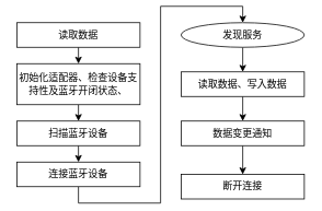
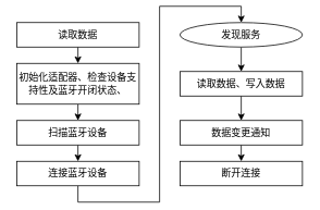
  <mxCell id="0" />
  <mxCell id="1" parent="0" />
  <mxCell id="2" style="edgeStyle=orthogonalEdgeStyle;rounded=0;orthogonalLoop=1;jettySize=auto;html=1;exitX=0.5;exitY=1;exitDx=0;exitDy=0;entryX=0.5;entryY=0;entryDx=0;entryDy=0;" parent="1" source="3" target="5" edge="1"><mxGeometry relative="1" as="geometry" /></mxCell>
  <mxCell id="3" value="&lt;font face=&quot;宋体&quot;&gt;读取数据&lt;/font&gt;" style="rounded=0;whiteSpace=wrap;html=1;" parent="1" vertex="1"><mxGeometry x="20" y="20" width="150" height="30" as="geometry" /></mxCell>
  <mxCell id="4" style="edgeStyle=orthogonalEdgeStyle;rounded=0;orthogonalLoop=1;jettySize=auto;html=1;exitX=0.5;exitY=1;exitDx=0;exitDy=0;entryX=0.5;entryY=0;entryDx=0;entryDy=0;" parent="1" source="5" target="7" edge="1"><mxGeometry relative="1" as="geometry" /></mxCell>
  <mxCell id="5" value="&lt;font face=&quot;宋体&quot;&gt;初始化适配器、检查设备支持性及蓝牙开闭状态、&lt;br&gt;&lt;/font&gt;" style="rounded=0;whiteSpace=wrap;html=1;" parent="1" vertex="1"><mxGeometry x="20" y="70" width="150" height="50" as="geometry" /></mxCell>
  <mxCell id="6" style="edgeStyle=orthogonalEdgeStyle;rounded=0;orthogonalLoop=1;jettySize=auto;html=1;exitX=0.5;exitY=1;exitDx=0;exitDy=0;entryX=0.5;entryY=0;entryDx=0;entryDy=0;" parent="1" source="7" target="9" edge="1"><mxGeometry relative="1" as="geometry" /></mxCell>
  <mxCell id="7" value="&lt;font face=&quot;宋体&quot;&gt;扫描蓝牙设备&lt;/font&gt;" style="rounded=0;whiteSpace=wrap;html=1;" parent="1" vertex="1"><mxGeometry x="20" y="140" width="150" height="30" as="geometry" /></mxCell>
  <mxCell id="8" style="edgeStyle=orthogonalEdgeStyle;rounded=0;orthogonalLoop=1;jettySize=auto;html=1;exitX=0.5;exitY=1;exitDx=0;exitDy=0;entryX=0.5;entryY=0;entryDx=0;entryDy=0;" parent="1" source="9" target="11" edge="1"><mxGeometry relative="1" as="geometry" /></mxCell>
  <mxCell id="9" value="&lt;font face=&quot;宋体&quot;&gt;连接蓝牙设备&lt;/font&gt;" style="rounded=0;whiteSpace=wrap;html=1;" parent="1" vertex="1"><mxGeometry x="20" y="190" width="150" height="30" as="geometry" /></mxCell>
  <mxCell id="10" style="edgeStyle=orthogonalEdgeStyle;rounded=0;orthogonalLoop=1;jettySize=auto;html=1;exitX=0.5;exitY=1;exitDx=0;exitDy=0;entryX=0.5;entryY=0;entryDx=0;entryDy=0;" parent="1" source="11" target="13" edge="1"><mxGeometry relative="1" as="geometry" /></mxCell>
  <mxCell id="11" value="&lt;font face=&quot;宋体&quot;&gt;发现服务&lt;/font&gt;" style="ellipse;whiteSpace=wrap;html=1;" parent="1" vertex="1"><mxGeometry x="220" y="20" width="150" height="30" as="geometry" /></mxCell>
  <mxCell id="12" style="edgeStyle=orthogonalEdgeStyle;rounded=0;orthogonalLoop=1;jettySize=auto;html=1;exitX=0.5;exitY=1;exitDx=0;exitDy=0;entryX=0.5;entryY=0;entryDx=0;entryDy=0;" parent="1" source="13" target="15" edge="1"><mxGeometry relative="1" as="geometry" /></mxCell>
  <mxCell id="13" value="&lt;font face=&quot;宋体&quot;&gt;读取数据、写入数据&lt;/font&gt;" style="rounded=0;whiteSpace=wrap;html=1;" parent="1" vertex="1"><mxGeometry x="220" y="80" width="150" height="30" as="geometry" /></mxCell>
  <mxCell id="14" style="edgeStyle=orthogonalEdgeStyle;rounded=0;orthogonalLoop=1;jettySize=auto;html=1;exitX=0.5;exitY=1;exitDx=0;exitDy=0;entryX=0.5;entryY=0;entryDx=0;entryDy=0;" parent="1" source="15" target="16" edge="1"><mxGeometry relative="1" as="geometry" /></mxCell>
  <mxCell id="15" value="&lt;font face=&quot;宋体&quot;&gt;数据变更通知&lt;/font&gt;" style="rounded=0;whiteSpace=wrap;html=1;" parent="1" vertex="1"><mxGeometry x="220" y="140" width="150" height="30" as="geometry" /></mxCell>
- <mxCell id="16" value="&lt;font face=&quot;宋体&quot;&gt;断开连接&lt;/font&gt;" style="rounded=0;whiteSpace=wrap;html=1;" parent="1" vertex="1"><mxGeometry x="220" y="205" width="150" height="30" as="geometry" /></mxCell>
+ <mxCell id="16" value="&lt;font face=&quot;宋体&quot;&gt;断开连接&lt;/font&gt;" style="rounded=0;whiteSpace=wrap;html=1;" parent="1" vertex="1"><mxGeometry x="220" y="190" width="150" height="30" as="geometry" /></mxCell>
